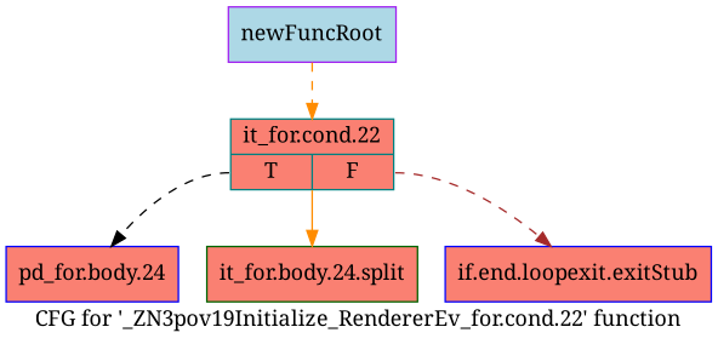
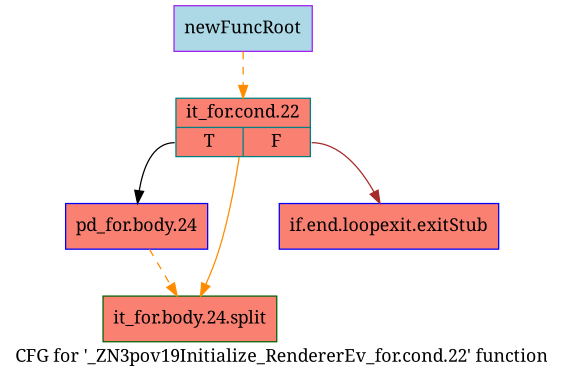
  digraph {
    fontname="Noto Serif"
    label="CFG for '_ZN3pov19Initialize_RendererEv_for.cond.22' function"
    node [color=blue fillcolor=salmon fontname="Noto Serif" shape=record style=filled]
    edge [color=darkorange fontname="Noto Serif" style=dashed]
    n1 [color=purple fillcolor=lightblue label="{newFuncRoot}"]
    n2 [color=teal label="{it_for.cond.22|{<s0>T|<s1>F}}"]
    n3 [label="{if.end.loopexit.exitStub}"]
    n4 [label="{pd_for.body.24}"]
    n5 [color=darkgreen label="{it_for.body.24.split}"]
    n1 -> n2
-   n2 -> n3 [color=brown tailport=s1]
-   n2 -> n4 [color=black tailport=s0]
+   n2 -> n3 [color=brown style=solid tailport=s1]
+   n2 -> n4 [color=black style=solid tailport=s0]
    n2 -> n5 [style=solid]
+   n4 -> n5
  }
